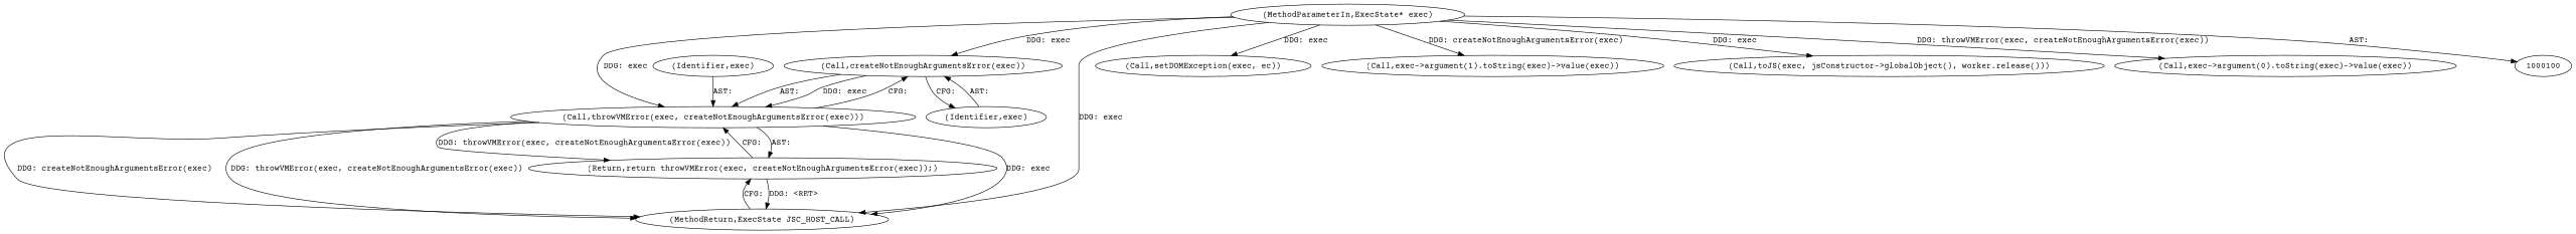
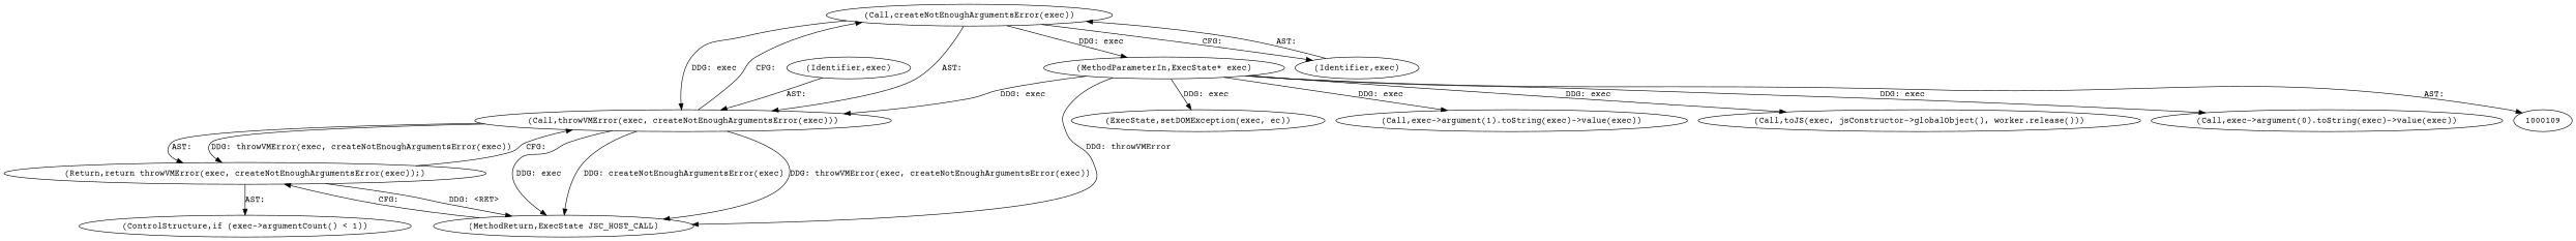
  digraph {
    fontname="Courier Prime"
    node [fontname="Courier Prime"]
    edge [fontname="Courier Prime"]
    n1 [label="(Call,createNotEnoughArgumentsError(exec))"]
    n2 [label="(Call,throwVMError(exec, createNotEnoughArgumentsError(exec)))"]
    n3 [label="(Identifier,exec)"]
    n4 [label="(MethodReturn,ExecState JSC_HOST_CALL)"]
    n5 [label="(Return,return throwVMError(exec, createNotEnoughArgumentsError(exec));)"]
    n6 [label="(MethodParameterIn,ExecState* exec)"]
-   n7 [label="(Call,setDOMException(exec, ec))"]
+   n7 [label="(ExecState,setDOMException(exec, ec))"]
    n8 [label="(Call,exec->argument(1).toString(exec)->value(exec))"]
    n9 [label="(Call,toJS(exec, jsConstructor->globalObject(), worker.release()))"]
    n10 [label="(Call,exec->argument(0).toString(exec)->value(exec))"]
-   1000100
+   1000100 [label=1000109]
+   n12 [label="(ControlStructure,if (exec->argumentCount() < 1))"]
    n13 [label="(Identifier,exec)"]
    n1 -> n2 [label="AST: "]
    n1 -> n2 [label="DDG: exec"]
    n1 -> n3 [label="CFG: "]
    n2 -> n1 [label="CFG: "]
    n2 -> n4 [label="DDG: exec"]
    n2 -> n4 [label="DDG: createNotEnoughArgumentsError(exec)"]
    n2 -> n4 [label="DDG: throwVMError(exec, createNotEnoughArgumentsError(exec))"]
    n2 -> n5 [label="AST: "]
    n2 -> n5 [label="DDG: throwVMError(exec, createNotEnoughArgumentsError(exec))"]
    n3 -> n1 [label="AST: "]
    n4 -> n5 [label="CFG: "]
    n5 -> n2 [label="CFG: "]
    n5 -> n4 [label="DDG: <RET>"]
-   n6 -> n1 [label="DDG: exec"]
+   n5 -> n12 [label="AST: "]
+   n1 -> n6 [label="DDG: exec"]
    n6 -> n2 [label="DDG: exec"]
-   n6 -> n4 [label="DDG: exec"]
+   n6 -> n4 [label="DDG: throwVMError"]
    n6 -> n7 [label="DDG: exec"]
-   n6 -> n8 [label="DDG: createNotEnoughArgumentsError(exec)"]
+   n6 -> n8 [label="DDG: exec"]
    n6 -> n9 [label="DDG: exec"]
-   n6 -> n10 [label="DDG: throwVMError(exec, createNotEnoughArgumentsError(exec))"]
+   n6 -> n10 [label="DDG: exec"]
    n6 -> 1000100 [label="AST: "]
    n13 -> n2 [label="AST: "]
  }
